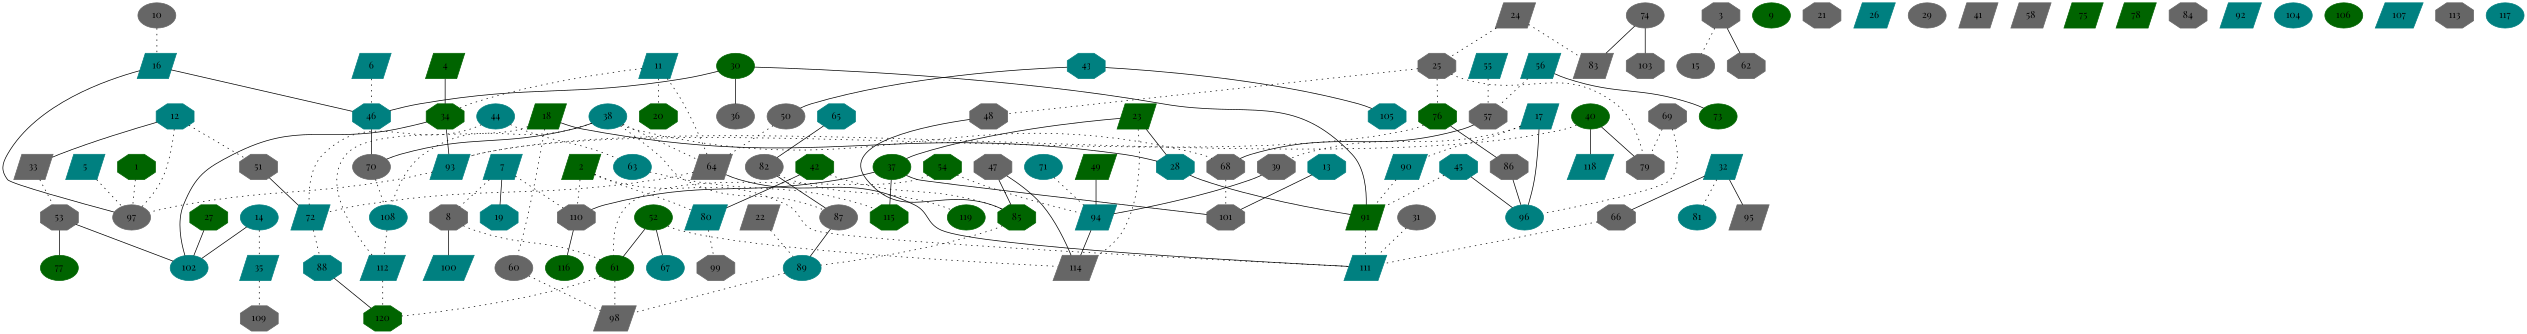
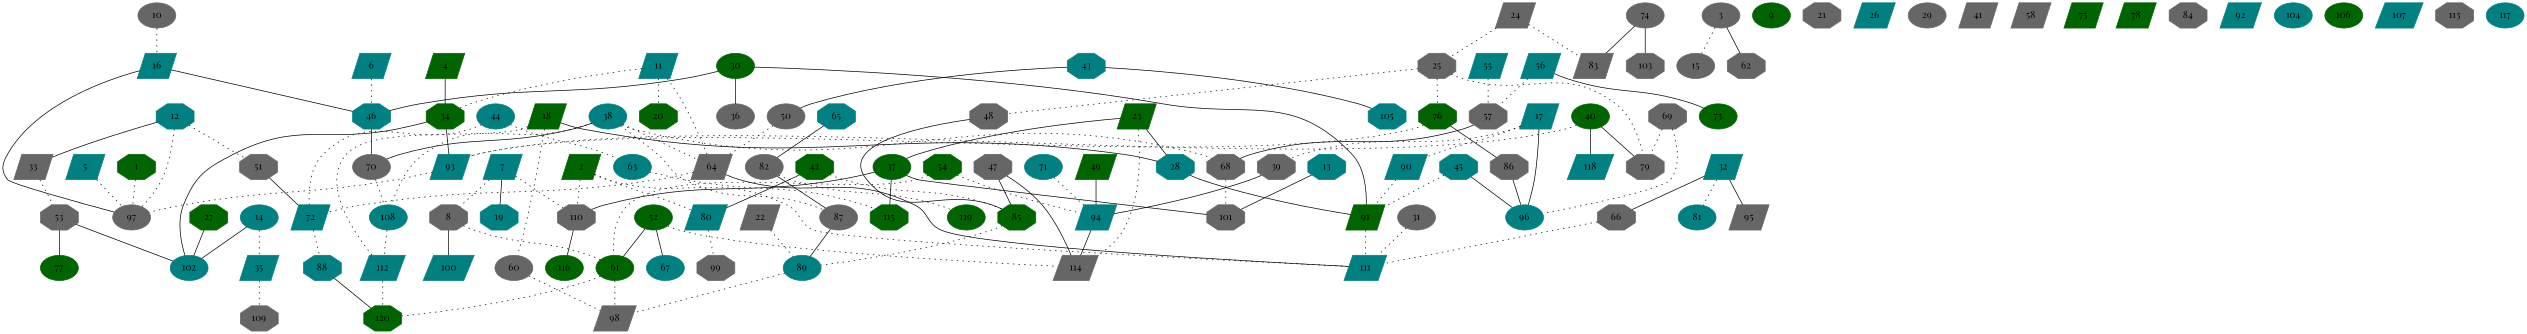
  graph {
    fontname="Playfair Display"
    node [color=gray40 fontname="Playfair Display" shape=octagon style=filled]
    edge [fontname="Playfair Display" style=dotted]
    1 [color=darkgreen]
    97 [shape=ellipse]
    2 [color=darkgreen shape=parallelogram]
    80 [color=teal shape=parallelogram]
    110
    111 [color=teal shape=parallelogram]
    99
    116 [color=darkgreen shape=ellipse]
    15 [shape=ellipse]
-   3
+   3 [shape=ellipse]
    62
    4 [color=darkgreen shape=parallelogram]
    34 [color=darkgreen]
    102 [color=teal shape=ellipse]
    93 [color=teal shape=parallelogram]
    5 [color=teal shape=parallelogram]
    6 [color=teal shape=parallelogram]
    46 [color=teal]
    70 [shape=ellipse]
    7 [color=teal shape=parallelogram]
    8
    19 [color=teal]
    61 [color=darkgreen shape=ellipse]
    100 [color=teal shape=parallelogram]
    98 [shape=parallelogram]
    120 [color=darkgreen]
    9 [color=darkgreen shape=ellipse]
    10 [shape=ellipse]
    16 [color=teal shape=parallelogram]
    11 [color=teal shape=parallelogram]
    20 [color=darkgreen]
    64 [shape=parallelogram]
    72 [color=teal shape=parallelogram]
    12 [color=teal]
    33 [shape=parallelogram]
    51
    53
    13 [color=teal]
    101
    14 [color=teal shape=ellipse]
    35 [color=teal shape=parallelogram]
    109
    17 [color=teal shape=parallelogram]
    39
    90 [color=teal shape=parallelogram]
    96 [color=teal shape=ellipse]
    94 [color=teal shape=parallelogram]
    91 [color=darkgreen shape=parallelogram]
    18 [color=darkgreen shape=parallelogram]
    28 [color=teal]
    60 [shape=ellipse]
    112 [color=teal shape=parallelogram]
    21
    22 [shape=parallelogram]
    89 [color=teal shape=ellipse]
    23 [color=darkgreen shape=parallelogram]
    37 [color=darkgreen shape=ellipse]
    114 [shape=parallelogram]
    115 [color=darkgreen]
    24 [shape=parallelogram]
    25
    83 [shape=parallelogram]
    48
    76 [color=darkgreen]
    79
    85 [color=darkgreen]
    86
    26 [color=teal shape=parallelogram]
    27 [color=darkgreen]
    29 [shape=ellipse]
    30 [color=darkgreen shape=ellipse]
    36 [shape=ellipse]
    31 [shape=ellipse]
    32 [color=teal shape=parallelogram]
    66
    81 [color=teal shape=ellipse]
    95 [shape=parallelogram]
    77 [color=darkgreen shape=ellipse]
    38 [color=teal shape=ellipse]
    68
    87 [shape=ellipse]
    108 [color=teal shape=ellipse]
    40 [color=darkgreen shape=ellipse]
    118 [color=teal shape=parallelogram]
    41 [shape=parallelogram]
    42 [color=darkgreen]
    43 [color=teal]
    50 [shape=ellipse]
    105 [color=teal]
    44 [color=teal shape=ellipse]
    63 [color=teal shape=ellipse]
    88 [color=teal]
    45 [color=teal]
    47
    49 [color=darkgreen shape=parallelogram]
    52 [color=darkgreen shape=ellipse]
    67 [color=teal shape=ellipse]
    54 [color=darkgreen]
    55 [color=teal shape=parallelogram]
    57
    56 [color=teal shape=parallelogram]
    73 [color=darkgreen shape=ellipse]
    58 [shape=parallelogram]
    65 [color=teal]
    82 [shape=ellipse]
    119 [color=darkgreen shape=ellipse]
    69
    71 [color=teal shape=ellipse]
    74 [shape=ellipse]
    103
    75 [color=darkgreen shape=parallelogram]
    78 [color=darkgreen shape=parallelogram]
    84
    92 [color=teal shape=parallelogram]
    104 [color=teal shape=ellipse]
    106 [color=darkgreen shape=ellipse]
    107 [color=teal shape=parallelogram]
    113
    117 [color=teal shape=ellipse]
    1 -- 97
    2 -- 80
    2 -- 110
    2 -- 111
    80 -- 99
    110 -- 116 [style=solid]
    3 -- 15
    3 -- 62 [style=solid]
    4 -- 34 [style=solid]
    34 -- 102 [style=solid]
    34 -- 93 [style=solid]
    93 -- 97
    5 -- 97
    6 -- 46
    46 -- 70 [style=solid]
    70 -- 108
    7 -- 110
    7 -- 8
    7 -- 19 [style=solid]
    8 -- 61
    8 -- 100 [style=solid]
    61 -- 98
    61 -- 120
    10 -- 16
    16 -- 97 [style=solid]
    16 -- 46 [style=solid]
    11 -- 34
    11 -- 20
    11 -- 64
    64 -- 111 [style=solid]
    64 -- 72
    72 -- 88
    12 -- 97
    12 -- 33 [style=solid]
    12 -- 51
    33 -- 53
    51 -- 72 [style=solid]
    53 -- 102 [style=solid]
    53 -- 77 [style=solid]
    13 -- 101 [style=solid]
    14 -- 102 [style=solid]
    14 -- 35
    35 -- 109
    17 -- 39
    17 -- 90
    17 -- 96 [style=solid]
    39 -- 94 [style=solid]
    90 -- 91
    94 -- 114 [style=solid]
    91 -- 111
    18 -- 28 [style=solid]
    18 -- 60
    18 -- 112
    28 -- 91 [style=solid]
    60 -- 98
    112 -- 120
    22 -- 89
    89 -- 98
    23 -- 28 [style=solid]
    23 -- 37 [style=solid]
    23 -- 114
    37 -- 110 [style=solid]
    37 -- 101 [style=solid]
    37 -- 115 [style=solid]
    24 -- 25
    24 -- 83
    25 -- 48
    25 -- 76
    25 -- 79
    48 -- 85 [style=solid]
    76 -- 93
    76 -- 86 [style=solid]
    85 -- 89
    86 -- 96 [style=solid]
    27 -- 102 [style=solid]
    30 -- 46 [style=solid]
    30 -- 91 [style=solid]
    30 -- 36 [style=solid]
    31 -- 111
    32 -- 66 [style=solid]
    32 -- 81
    32 -- 95 [style=solid]
    66 -- 111
    38 -- 70 [style=solid]
    38 -- 64
    38 -- 68
    38 -- 87
    38 -- 108
    68 -- 101
    87 -- 89 [style=solid]
    108 -- 112
    40 -- 93
    40 -- 79 [style=solid]
    40 -- 118 [style=solid]
    42 -- 80 [style=solid]
    42 -- 85
    43 -- 50 [style=solid]
    43 -- 105 [style=solid]
    50 -- 64
    44 -- 72
    44 -- 63
    63 -- 115
    88 -- 120 [style=solid]
    45 -- 96 [style=solid]
    45 -- 91
    47 -- 114 [style=solid]
    47 -- 85 [style=solid]
    49 -- 94 [style=solid]
    52 -- 61 [style=solid]
    52 -- 114
    52 -- 67 [style=solid]
    54 -- 61
    54 -- 94
    55 -- 57
    57 -- 68 [style=solid]
    56 -- 57
    56 -- 73 [style=solid]
    65 -- 82 [style=solid]
    82 -- 87 [style=solid]
    82 -- 119
    69 -- 96
    69 -- 79
    71 -- 94
    74 -- 83 [style=solid]
    74 -- 103 [style=solid]
  }
